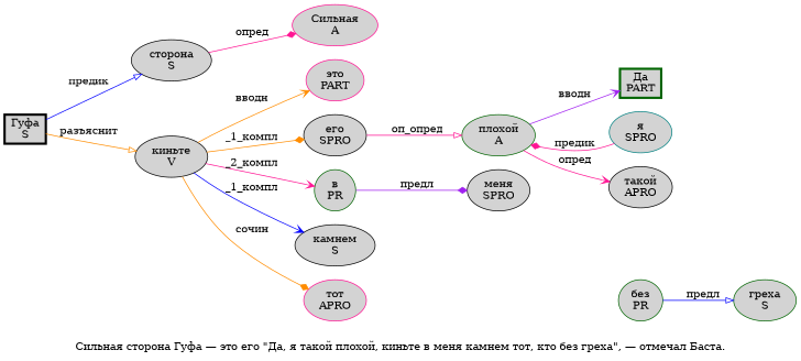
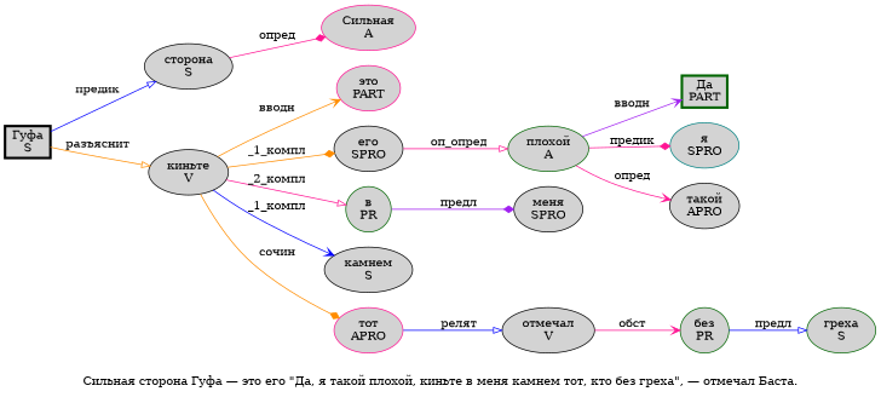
  digraph {
    label="Сильная сторона Гуфа — это его \"Да, я такой плохой, киньте в меня камнем тот, кто без греха\", — отмечал Баста."
    rankdir=LR
    node [color=black fillcolor=lightgray penwidth=1 shape=ellipse style=filled]
    edge [arrowhead=onormal color=deeppink]
    n1 [color=deeppink label="Сильная\nA"]
    n2 [label="сторона\nS"]
    n3 [label="Гуфа\nS" penwidth=3 shape=box]
    n4 [label="киньте\nV"]
    n5 [color=deeppink label="это\nPART"]
    n6 [label="его\nSPRO"]
    n7 [color=darkgreen label="в\nPR"]
    n8 [label="камнем\nS"]
    n9 [color=deeppink label="тот\nAPRO"]
    n10 [color=darkgreen label="плохой\nA"]
    n11 [color=darkgreen label="Да\nPART" penwidth=3 shape=box]
    n12 [color=teal label="я\nSPRO"]
    n13 [label="такой\nAPRO"]
    n14 [label="меня\nSPRO"]
+   n15 [label="отмечал\nV"]
    n16 [color=darkgreen label="без\nPR"]
    n17 [color=darkgreen label="греха\nS"]
    n2 -> n1 [arrowhead=diamond label="опред"]
    n3 -> n2 [color=blue label="предик"]
    n3 -> n4 [color=darkorange label="разъяснит"]
    n4 -> n5 [arrowhead=vee color=darkorange label="вводн"]
    n4 -> n6 [arrowhead=diamond color=darkorange label="_1_компл"]
-   n4 -> n7 [arrowhead=vee label="_2_компл"]
+   n4 -> n7 [label="_2_компл"]
    n4 -> n8 [arrowhead=vee color=blue label="_1_компл"]
    n4 -> n9 [arrowhead=diamond color=darkorange label="сочин"]
    n6 -> n10 [label="оп_опред"]
    n7 -> n14 [arrowhead=diamond color=purple label="предл"]
+   n9 -> n15 [color=blue label="релят"]
    n10 -> n11 [arrowhead=vee color=purple label="вводн"]
-   n12 -> n10 [arrowhead=diamond label="предик"]
+   n10 -> n12 [arrowhead=diamond label="предик"]
    n10 -> n13 [arrowhead=vee label="опред"]
+   n15 -> n16 [arrowhead=vee label="обст"]
    n16 -> n17 [color=blue label="предл"]
  }
